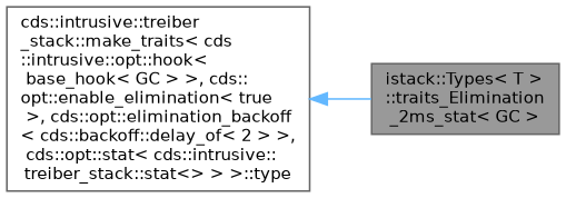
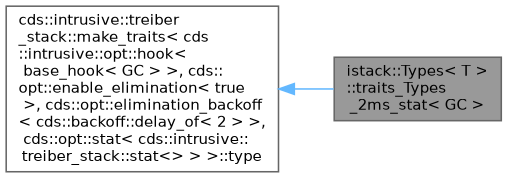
  digraph {
    rankdir=LR
    node [color=gray40 fontname=Helvetica fontsize=10 shape=box style=filled]
-   n1 [fillcolor=grey60 fontcolor=black height=0.2 label="istack::Types\< T \>\l::traits_Elimination\l_2ms_stat\< GC \>" width=0.4]
+   n1 [fillcolor=grey60 fontcolor=black height=0.2 label="istack::Types\< T \>\l::traits_Types\l_2ms_stat\< GC \>" width=0.4]
    n2 [fillcolor=white height=0.2 label="cds::intrusive::treiber\l_stack::make_traits\< cds\l::intrusive::opt::hook\<\l base_hook\< GC \> \>, cds::\lopt::enable_elimination\< true\l \>, cds::opt::elimination_backoff\l\< cds::backoff::delay_of\< 2 \> \>,\l cds::opt::stat\< cds::intrusive::\ltreiber_stack::stat\<\> \> \>::type" width=0.4]
    n2 -> n1 [color=steelblue1 dir=back fontname=Helvetica fontsize=10 labelfontname=Helvetica labelfontsize=10 style=solid]
  }
